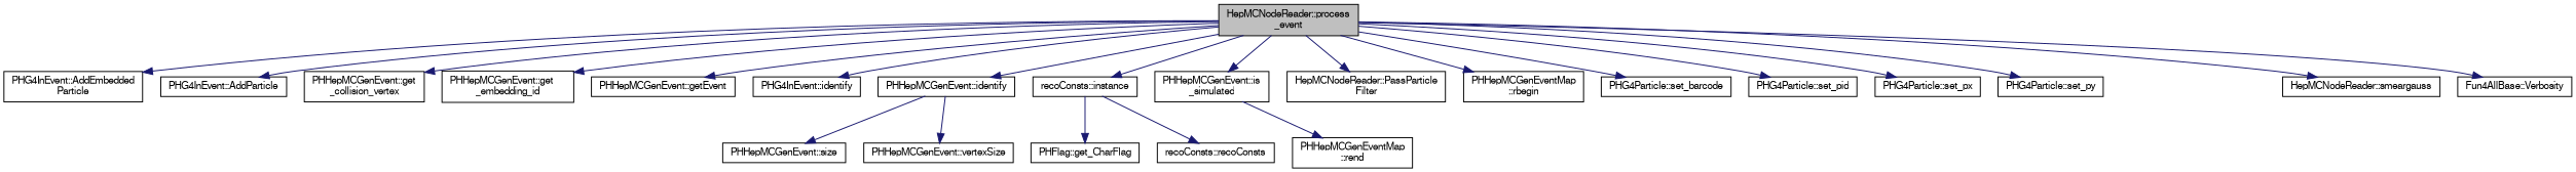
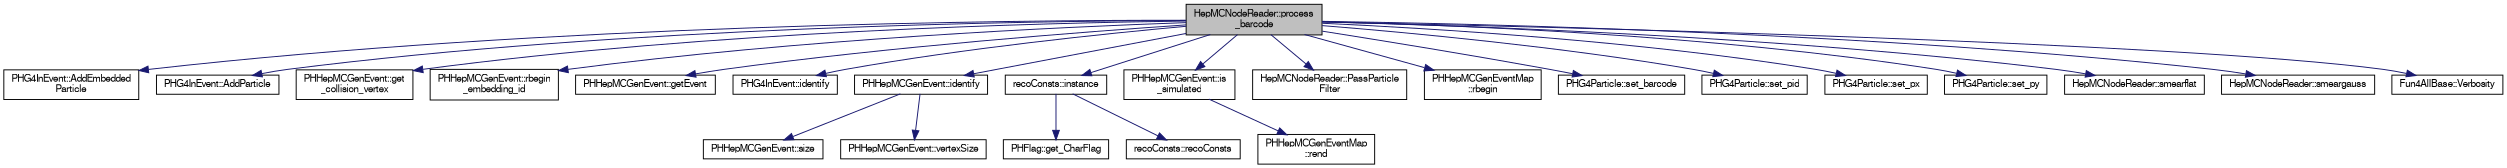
  digraph {
    rankdir=TB
    node [color=black fontname=FreeSans fontsize=10 shape=record]
    edge [color=midnightblue fontname=FreeSans fontsize=10 labelfontname=FreeSans labelfontsize=10 style=solid]
-   n1 [fillcolor=grey75 fontcolor=black height=0.2 label="HepMCNodeReader::process\l_event" style=filled width=0.4]
+   n1 [fillcolor=grey75 fontcolor=black height=0.2 label="HepMCNodeReader::process\l_barcode" style=filled width=0.4]
    n2 [height=0.2 label="PHG4InEvent::AddEmbedded\lParticle" width=0.4]
    n3 [height=0.2 label="PHG4InEvent::AddParticle" width=0.4]
    n4 [height=0.2 label="PHHepMCGenEvent::get\l_collision_vertex" width=0.4]
-   n5 [height=0.2 label="PHHepMCGenEvent::get\l_embedding_id" width=0.4]
+   n5 [height=0.2 label="PHHepMCGenEvent::rbegin\l_embedding_id" width=0.4]
    n6 [height=0.2 label="PHHepMCGenEvent::getEvent" width=0.4]
    n7 [height=0.2 label="PHG4InEvent::identify" width=0.4]
    n8 [height=0.2 label="PHHepMCGenEvent::identify" width=0.4]
    n9 [height=0.2 label="recoConsts::instance" width=0.4]
    n10 [height=0.2 label="PHHepMCGenEvent::is\l_simulated" width=0.4]
    n11 [height=0.2 label="HepMCNodeReader::PassParticle\lFilter" width=0.4]
    n12 [height=0.2 label="PHHepMCGenEventMap\l::rbegin" width=0.4]
    n13 [height=0.2 label="PHG4Particle::set_barcode" width=0.4]
    n14 [height=0.2 label="PHG4Particle::set_pid" width=0.4]
    n15 [height=0.2 label="PHG4Particle::set_px" width=0.4]
    n16 [height=0.2 label="PHG4Particle::set_py" width=0.4]
+   n17 [height=0.2 label="HepMCNodeReader::smearflat" width=0.4]
    n18 [height=0.2 label="HepMCNodeReader::smeargauss" width=0.4]
    n19 [height=0.2 label="Fun4AllBase::Verbosity" width=0.4]
    n20 [height=0.2 label="PHFlag::get_CharFlag" width=0.4]
    n21 [height=0.2 label="PHHepMCGenEvent::size" width=0.4]
    n22 [height=0.2 label="PHHepMCGenEvent::vertexSize" width=0.4]
    n23 [height=0.2 label="recoConsts::recoConsts" width=0.4]
    n24 [height=0.2 label="PHHepMCGenEventMap\l::rend" width=0.4]
    n1 -> n2
    n1 -> n3
    n1 -> n4
    n1 -> n5
    n1 -> n6
    n1 -> n7
    n1 -> n8
    n1 -> n9
    n1 -> n10
    n1 -> n11
    n1 -> n12
    n1 -> n13
    n1 -> n14
    n1 -> n15
    n1 -> n16
+   n1 -> n17
    n1 -> n18
    n1 -> n19
    n8 -> n21
    n8 -> n22
    n9 -> n20
    n9 -> n23
    n10 -> n24
  }
